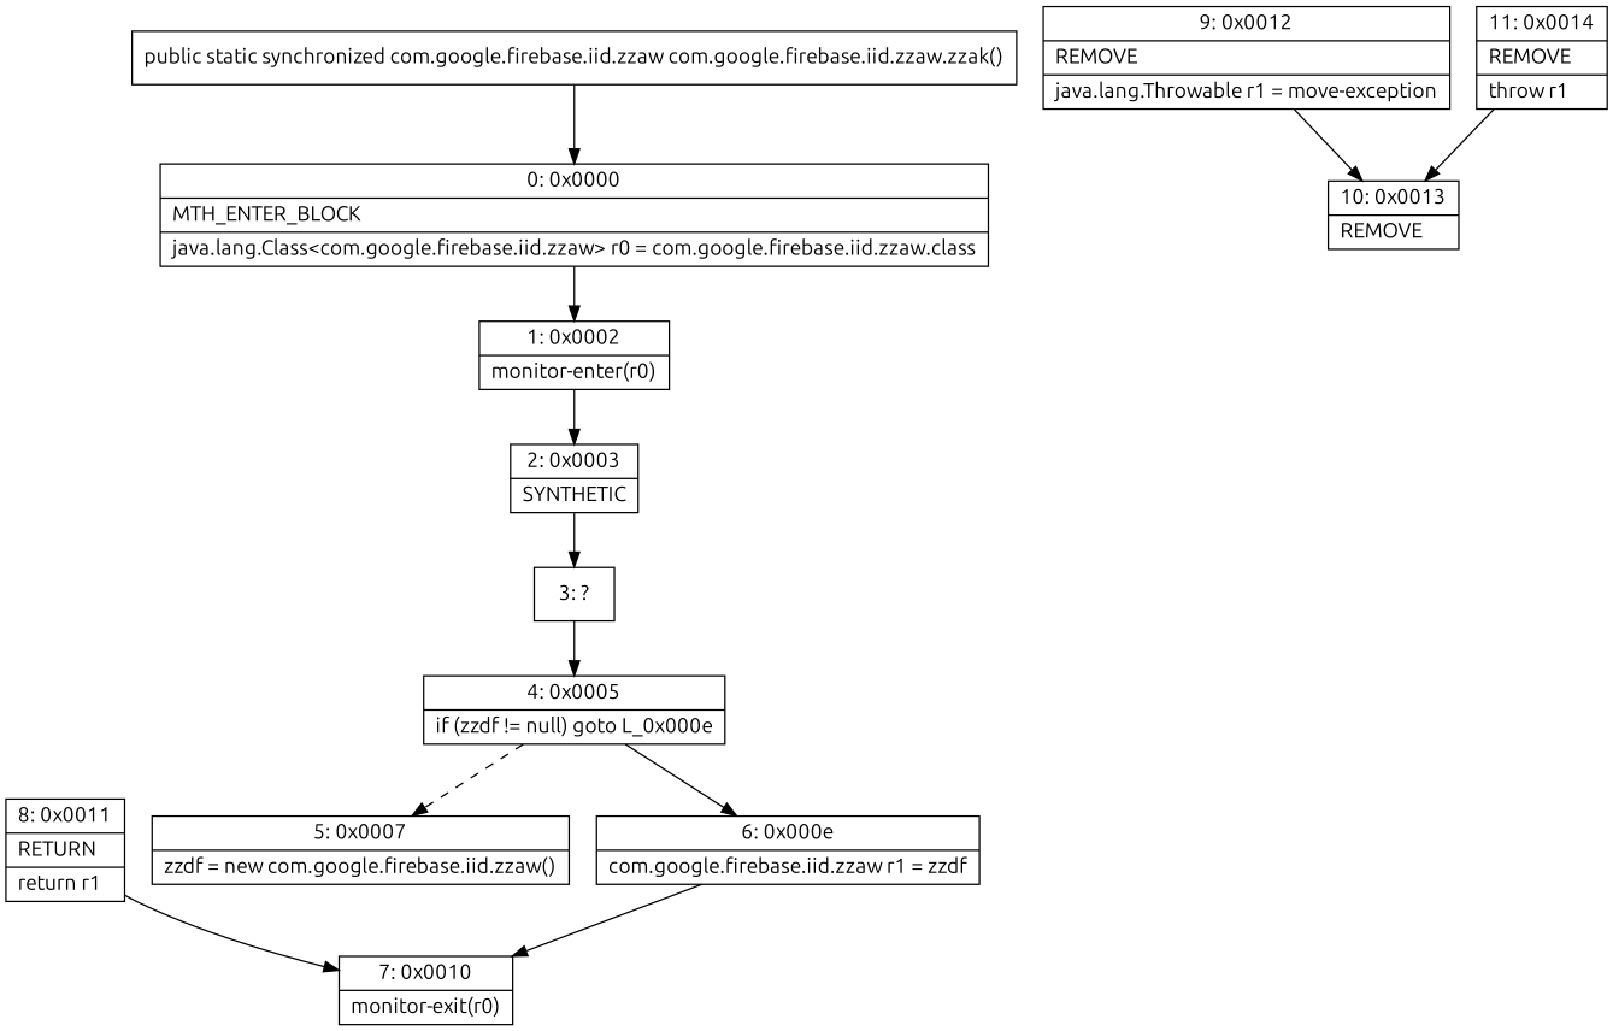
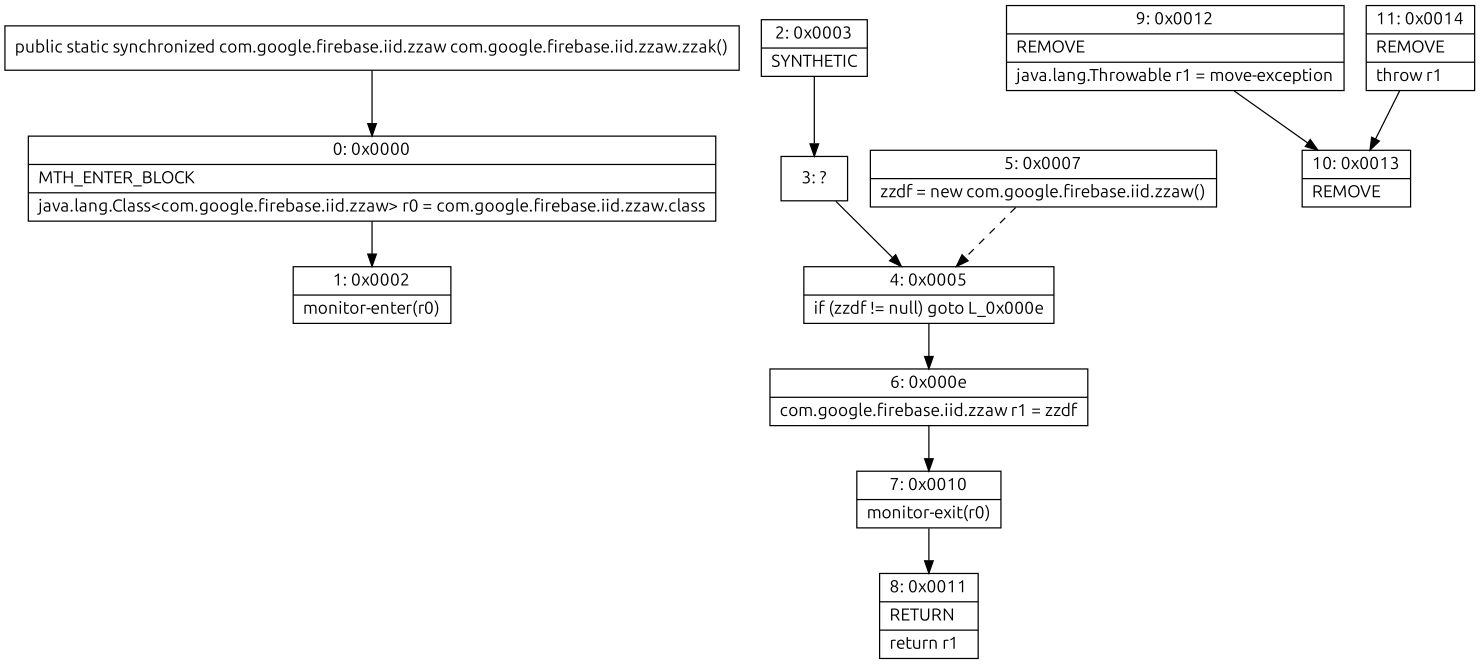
  digraph {
    fontname=Ubuntu
    node [fontname=Ubuntu shape=record]
    edge [fontname=Ubuntu]
    n1 [label="{0\:\ 0x0000|MTH_ENTER_BLOCK\l|java.lang.Class\<com.google.firebase.iid.zzaw\> r0 = com.google.firebase.iid.zzaw.class\l}"]
    n2 [label="{1\:\ 0x0002|monitor\-enter(r0)\l}"]
    n3 [label="{2\:\ 0x0003|SYNTHETIC\l}"]
    n4 [label="{3\:\ ?}"]
    n5 [label="{4\:\ 0x0005|if (zzdf != null) goto L_0x000e\l}"]
    n6 [label="{9\:\ 0x0012|REMOVE\l|java.lang.Throwable r1 = move\-exception\l}"]
    n7 [label="{10\:\ 0x0013|REMOVE\l}"]
    n8 [label="{5\:\ 0x0007|zzdf = new com.google.firebase.iid.zzaw()\l}"]
    n9 [label="{6\:\ 0x000e|com.google.firebase.iid.zzaw r1 = zzdf\l}"]
    n10 [label="{7\:\ 0x0010|monitor\-exit(r0)\l}"]
    n11 [label="{8\:\ 0x0011|RETURN\l|return r1\l}"]
    n12 [label="{11\:\ 0x0014|REMOVE\l|throw r1\l}"]
    n13 [label="{public static synchronized com.google.firebase.iid.zzaw com.google.firebase.iid.zzaw.zzak() }"]
    n1 -> n2
-   n2 -> n3
    n3 -> n4
    n4 -> n5
-   n5 -> n8 [style=dashed]
+   n8 -> n5 [style=dashed]
    n5 -> n9
    n6 -> n7
    n9 -> n10
-   n11 -> n10
+   n10 -> n11
    n12 -> n7
    n13 -> n1
  }
